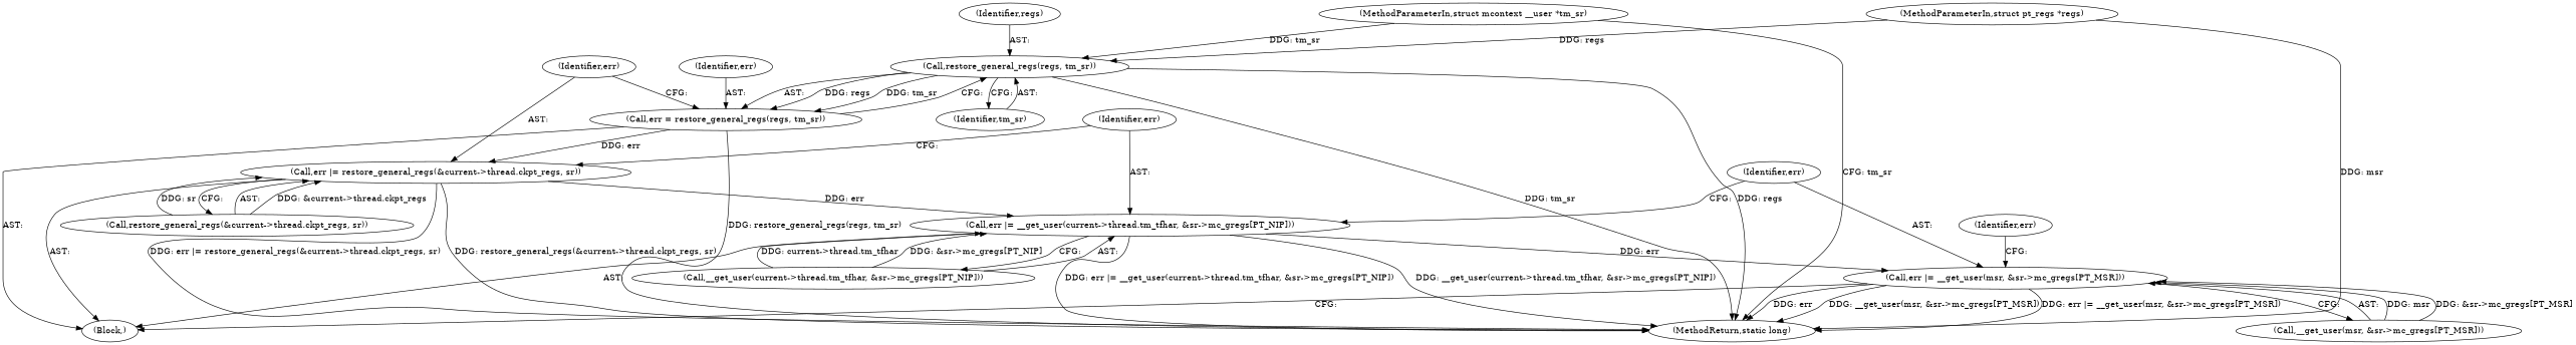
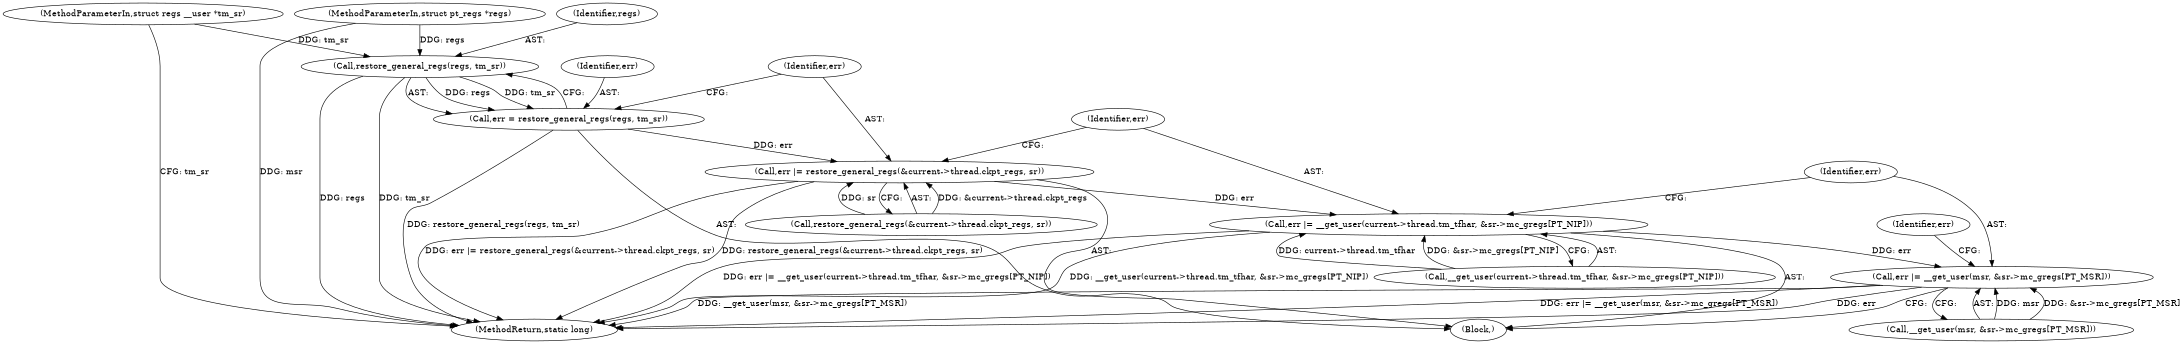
  digraph {
    n1 [label="(Call,restore_general_regs(regs, tm_sr))"]
    n2 [label="(Call,err = restore_general_regs(regs, tm_sr))"]
-   n3 [label="(Identifier,tm_sr)"]
    n4 [label="(MethodReturn,static long)"]
    n5 [label="(Call,err |= restore_general_regs(&current->thread.ckpt_regs, sr))"]
    n6 [label="(Block,)"]
    n7 [label="(MethodParameterIn,struct pt_regs *regs)"]
-   n8 [label="(MethodParameterIn,struct mcontext __user *tm_sr)"]
+   n8 [label="(MethodParameterIn,struct regs __user *tm_sr)"]
    n9 [label="(Call,err |= __get_user(current->thread.tm_tfhar, &sr->mc_gregs[PT_NIP]))"]
    n10 [label="(Call,restore_general_regs(&current->thread.ckpt_regs, sr))"]
    n11 [label="(Call,err |= __get_user(msr, &sr->mc_gregs[PT_MSR]))"]
    n12 [label="(Call,__get_user(current->thread.tm_tfhar, &sr->mc_gregs[PT_NIP]))"]
    n13 [label="(Call,__get_user(msr, &sr->mc_gregs[PT_MSR]))"]
    n14 [label="(Identifier,err)"]
    n15 [label="(Identifier,err)"]
    n16 [label="(Identifier,err)"]
    n17 [label="(Identifier,err)"]
    n18 [label="(Identifier,err)"]
    n19 [label="(Identifier,regs)"]
    n1 -> n2 [label="AST: "]
    n1 -> n2 [label="DDG: regs"]
    n1 -> n2 [label="DDG: tm_sr"]
-   n1 -> n3 [label="CFG: "]
    n1 -> n4 [label="DDG: regs"]
    n1 -> n4 [label="DDG: tm_sr"]
    n2 -> n1 [label="CFG: "]
    n2 -> n4 [label="DDG: restore_general_regs(regs, tm_sr)"]
    n2 -> n5 [label="DDG: err"]
    n2 -> n6 [label="AST: "]
-   n3 -> n1 [label="AST: "]
    n5 -> n4 [label="DDG: err |= restore_general_regs(&current->thread.ckpt_regs, sr)"]
    n5 -> n4 [label="DDG: restore_general_regs(&current->thread.ckpt_regs, sr)"]
    n5 -> n6 [label="AST: "]
    n5 -> n9 [label="DDG: err"]
    n5 -> n10 [label="CFG: "]
    n7 -> n1 [label="DDG: regs"]
    n7 -> n4 [label="DDG: msr"]
    n8 -> n1 [label="DDG: tm_sr"]
    n8 -> n4 [label="CFG: tm_sr"]
    n9 -> n4 [label="DDG: err |= __get_user(current->thread.tm_tfhar, &sr->mc_gregs[PT_NIP])"]
    n9 -> n4 [label="DDG: __get_user(current->thread.tm_tfhar, &sr->mc_gregs[PT_NIP])"]
    n9 -> n6 [label="AST: "]
    n9 -> n11 [label="DDG: err"]
    n9 -> n12 [label="CFG: "]
    n10 -> n5 [label="AST: "]
    n10 -> n5 [label="DDG: &current->thread.ckpt_regs"]
    n10 -> n5 [label="DDG: sr"]
    n11 -> n4 [label="DDG: __get_user(msr, &sr->mc_gregs[PT_MSR])"]
    n11 -> n4 [label="DDG: err |= __get_user(msr, &sr->mc_gregs[PT_MSR])"]
    n11 -> n4 [label="DDG: err"]
    n11 -> n6 [label="CFG: "]
    n11 -> n13 [label="CFG: "]
    n12 -> n9 [label="AST: "]
    n12 -> n9 [label="DDG: current->thread.tm_tfhar"]
    n12 -> n9 [label="DDG: &sr->mc_gregs[PT_NIP]"]
    n13 -> n11 [label="AST: "]
    n13 -> n11 [label="DDG: msr"]
    n13 -> n11 [label="DDG: &sr->mc_gregs[PT_MSR]"]
    n14 -> n2 [label="CFG: "]
    n14 -> n5 [label="AST: "]
    n15 -> n2 [label="AST: "]
    n16 -> n9 [label="CFG: "]
    n16 -> n11 [label="AST: "]
    n17 -> n11 [label="CFG: "]
    n18 -> n5 [label="CFG: "]
    n18 -> n9 [label="AST: "]
    n19 -> n1 [label="AST: "]
  }
